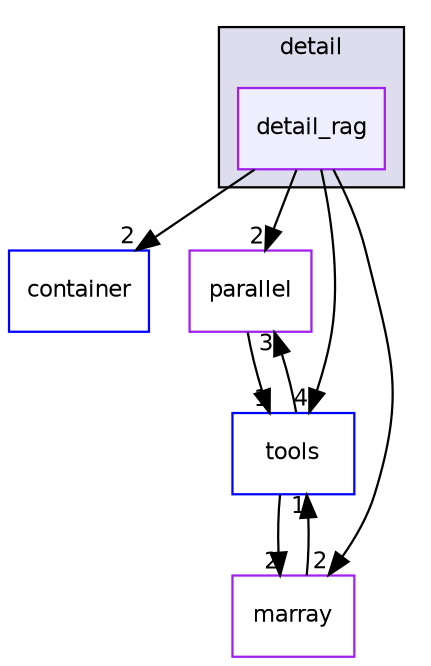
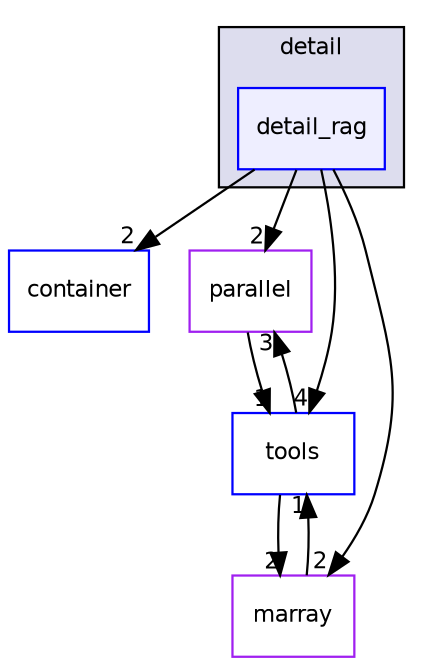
  digraph {
    compound=true
    node [color=purple fontname=Helvetica fontsize=10 shape=box]
    edge [headlabel=2 labeldistance=1.5 labelfontname=Helvetica labelfontsize=10]
-   n1 [fillcolor="#eeeeff" label=detail_rag pencolor=black style=filled]
+   n1 [color=blue fillcolor="#eeeeff" label=detail_rag pencolor=black style=filled]
    n2 [color=blue label=container]
    n3 [label=parallel]
    n4 [label=marray]
    n5 [color=blue label=tools]
    subgraph cluster_1 {
      bgcolor="#ddddee"
      fontname=Helvetica
      fontsize=10
      label=detail
      pencolor=black
      n1
    }
    n1 -> n2
    n1 -> n3
    n1 -> n4
    n1 -> n5 [headlabel=4]
    n3 -> n5 [headlabel=1]
    n4 -> n5 [headlabel=1]
    n5 -> n3 [headlabel=3]
    n5 -> n4
  }
